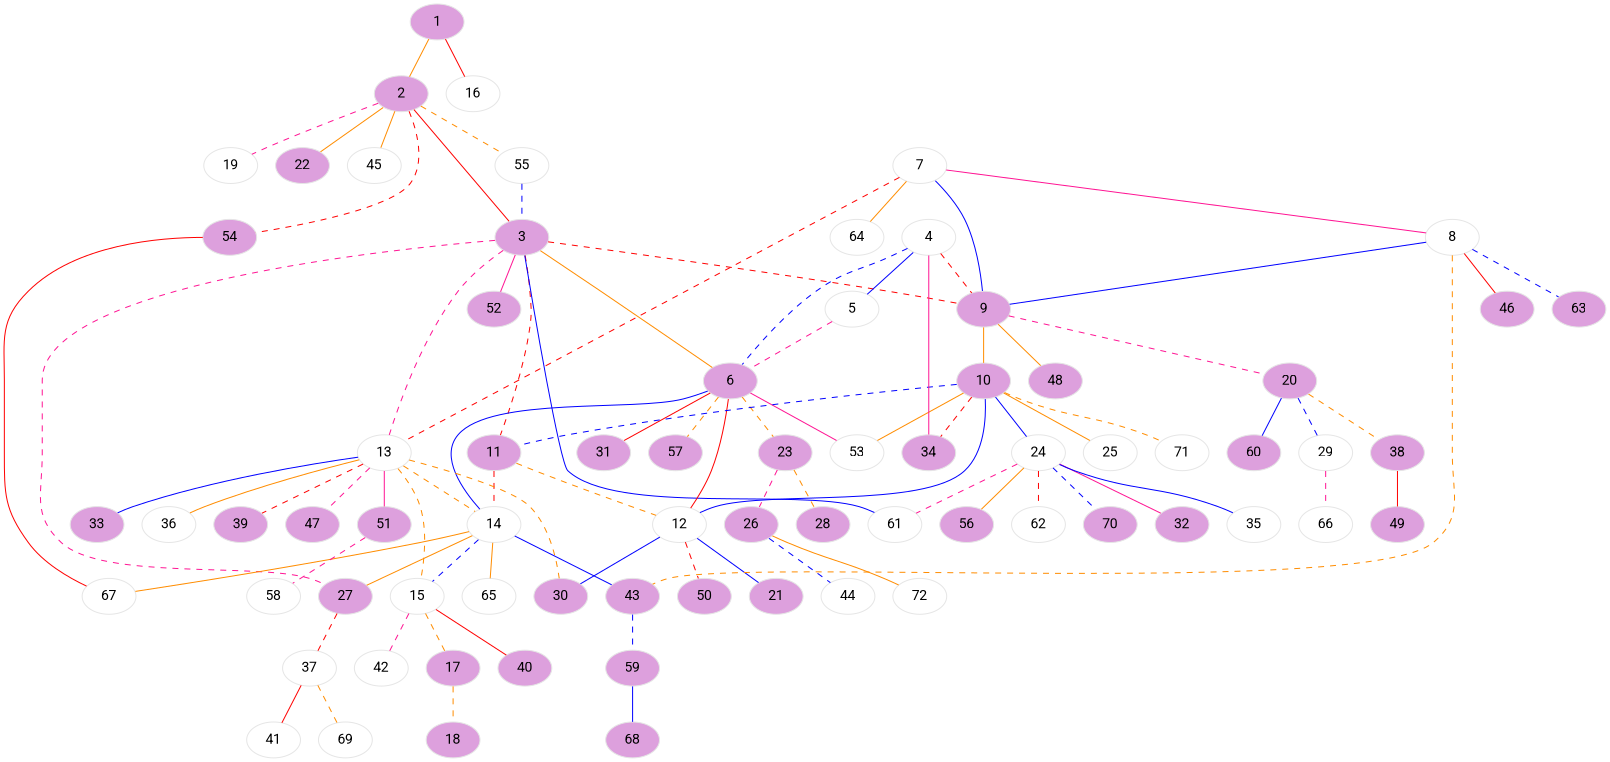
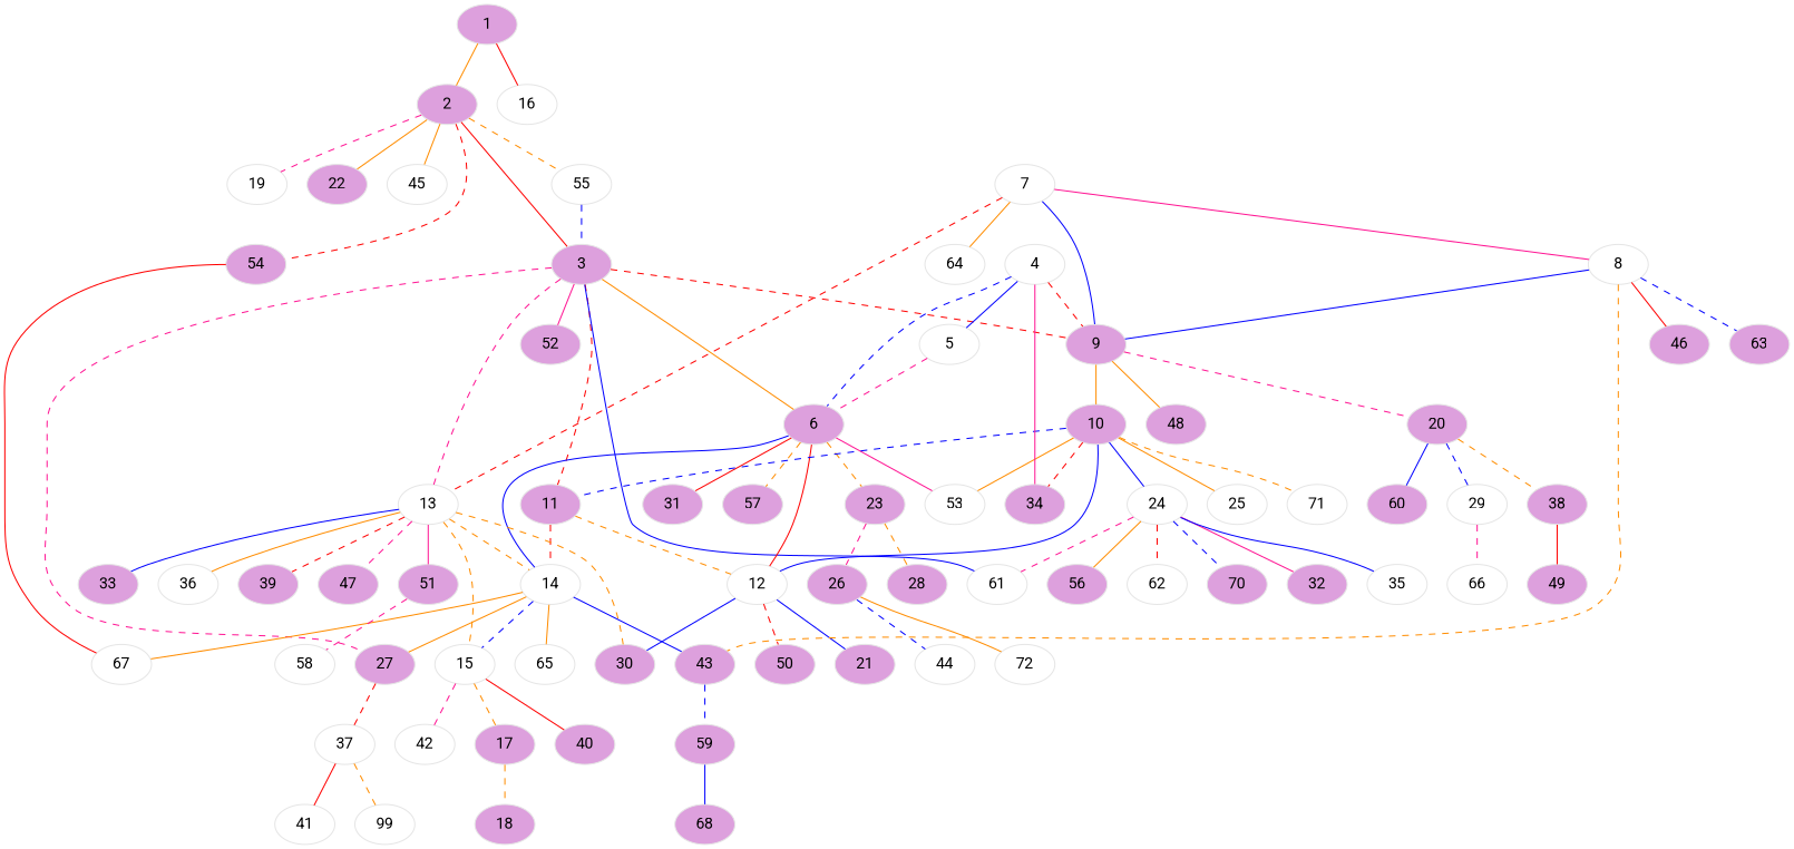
  graph {
    fontname=Roboto
    node [color=gray90 fillcolor=plum fontname=Roboto style=filled]
    edge [color=darkorange fontname=Roboto style=dashed]
    1
    2
    16 [fillcolor=white]
    3
    19 [fillcolor=white]
    22
    45 [fillcolor=white]
    54
    55 [fillcolor=white]
    6
    9
    11
    13 [fillcolor=white]
    27
    52
    61 [fillcolor=white]
    67 [fillcolor=white]
    12 [fillcolor=white]
    14 [fillcolor=white]
    23
    31
    53 [fillcolor=white]
    57
    10
    20
    48
    30
    15 [fillcolor=white]
    33
    36 [fillcolor=white]
    39
    47
    51
    37 [fillcolor=white]
    4 [fillcolor=white]
    5 [fillcolor=white]
    34
    21
    50
    43
    65 [fillcolor=white]
    26
    28
    7 [fillcolor=white]
    8 [fillcolor=white]
    64 [fillcolor=white]
    46
    63
    59
    24 [fillcolor=white]
    25 [fillcolor=white]
    71 [fillcolor=white]
    29 [fillcolor=white]
    38
    60
    32
    35 [fillcolor=white]
    56
    62 [fillcolor=white]
    70
    17
    40
    42 [fillcolor=white]
    58 [fillcolor=white]
    18
    66 [fillcolor=white]
    49
    44 [fillcolor=white]
    72 [fillcolor=white]
    41 [fillcolor=white]
-   69 [fillcolor=white]
+   69 [fillcolor=white label=99]
    68
    1 -- 2 [style=solid]
    1 -- 16 [color=red style=solid]
    2 -- 3 [color=red style=solid]
    2 -- 19 [color=deeppink]
    2 -- 22 [style=solid]
    2 -- 45 [style=solid]
    2 -- 54 [color=red]
    2 -- 55
    3 -- 6 [style=solid]
    3 -- 9 [color=red]
    3 -- 11 [color=red]
    3 -- 13 [color=deeppink]
    3 -- 27 [color=deeppink]
    3 -- 52 [color=deeppink style=solid]
    3 -- 61 [color=blue style=solid]
    54 -- 67 [color=red style=solid]
    55 -- 3 [color=blue]
    6 -- 12 [color=red style=solid]
    6 -- 14 [color=blue style=solid]
    6 -- 23
    6 -- 31 [color=red style=solid]
    6 -- 53 [color=deeppink style=solid]
    6 -- 57
    9 -- 10 [style=solid]
    9 -- 20 [color=deeppink]
    9 -- 48 [style=solid]
    11 -- 12
    11 -- 14 [color=red]
    13 -- 14
    13 -- 30
    13 -- 15
    13 -- 33 [color=blue style=solid]
    13 -- 36 [style=solid]
    13 -- 39 [color=red]
    13 -- 47 [color=deeppink]
    13 -- 51 [color=deeppink style=solid]
    27 -- 37 [color=red]
    12 -- 30 [color=blue style=solid]
    12 -- 21 [color=blue style=solid]
    12 -- 50 [color=red]
    14 -- 27 [style=solid]
    14 -- 67 [style=solid]
    14 -- 15 [color=blue]
    14 -- 43 [color=blue style=solid]
    14 -- 65 [style=solid]
    23 -- 26 [color=deeppink]
    23 -- 28
    10 -- 11 [color=blue]
    10 -- 12 [color=blue style=solid]
    10 -- 53 [style=solid]
    10 -- 34 [color=red]
    10 -- 24 [color=blue style=solid]
    10 -- 25 [style=solid]
    10 -- 71
    20 -- 29 [color=blue]
    20 -- 38
    20 -- 60 [color=blue style=solid]
    15 -- 17
    15 -- 40 [color=red style=solid]
    15 -- 42 [color=deeppink]
    51 -- 58 [color=deeppink]
    37 -- 41 [color=red style=solid]
    37 -- 69
    4 -- 6 [color=blue]
    4 -- 9 [color=red]
    4 -- 5 [color=blue style=solid]
    4 -- 34 [color=deeppink style=solid]
    5 -- 6 [color=deeppink]
    43 -- 59 [color=blue]
    26 -- 44 [color=blue]
    26 -- 72 [style=solid]
    7 -- 9 [color=blue style=solid]
    7 -- 13 [color=red]
    7 -- 8 [color=deeppink style=solid]
    7 -- 64 [style=solid]
    8 -- 9 [color=blue style=solid]
    8 -- 43
    8 -- 46 [color=red style=solid]
    8 -- 63 [color=blue]
    59 -- 68 [color=blue style=solid]
    24 -- 61 [color=deeppink]
    24 -- 32 [color=deeppink style=solid]
    24 -- 35 [color=blue style=solid]
    24 -- 56 [style=solid]
    24 -- 62 [color=red]
    24 -- 70 [color=blue]
    29 -- 66 [color=deeppink]
    38 -- 49 [color=red style=solid]
    17 -- 18
  }
